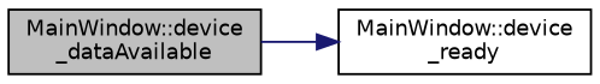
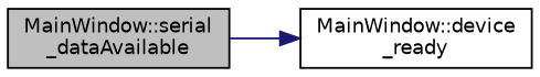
  digraph {
    rankdir=LR
    node [color=black fontname=Helvetica fontsize=10 shape=record style=filled]
-   n1 [fillcolor=grey75 fontcolor=black height=0.2 label="MainWindow::device\l_dataAvailable" width=0.4]
+   n1 [fillcolor=grey75 fontcolor=black height=0.2 label="MainWindow::serial\l_dataAvailable" width=0.4]
    n2 [fillcolor=white height=0.2 label="MainWindow::device\l_ready" width=0.4]
    n1 -> n2 [color=midnightblue fontname=Helvetica fontsize=10 labelfontname=Helvetica labelfontsize=10 style=solid]
  }
